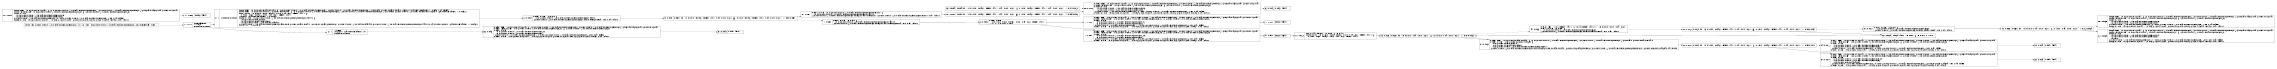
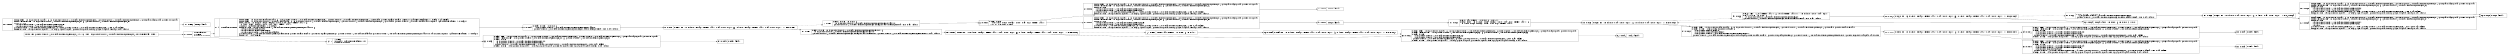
  digraph {
    fontname="DejaVu Sans Mono"
    rankdir=LR
    node [fontname="DejaVu Sans Mono" shape=record]
    edge [fontname="DejaVu Sans Mono"]
    n1 [label="{0\:\ 0x0000|MTH_ENTER_BLOCK\lSYNTHETIC\lSplitter:B:0:0x0000\l}"]
    n2 [label="{1\:\ ?|Splitter:B:0:0x0000\l|0x0000: IGET  (r0 I:android.content.Context) = (r6 I:android.support.v4.provider.FontsContractCompat$4) android.support.v4.provider.FontsContractCompat.4.val$context android.content.Context A[Catch:\{ NameNotFoundException \-\> 0x0095 \}, TRY_ENTER]\l0x0002: IGET  (r1 I:android.support.v4.provider.FontRequest) = (r6 I:android.support.v4.provider.FontsContractCompat$4) android.support.v4.provider.FontsContractCompat.4.val$request android.support.v4.provider.FontRequest A[Catch:\{ NameNotFoundException \-\> 0x0095 \}]\l0x0004: CONST  (r2 I:?[int, float, boolean, short, byte, char, OBJECT, ARRAY]) = \l  (0 ?[int, float, boolean, short, byte, char, OBJECT, ARRAY])\l A[Catch:\{ NameNotFoundException \-\> 0x0095 \}]\l0x0005: INVOKE  (r0 I:android.support.v4.provider.FontsContractCompat$FontFamilyResult) = \l  (r0 I:android.content.Context)\l  (r2 I:android.os.CancellationSignal)\l  (r1 I:android.support.v4.provider.FontRequest)\l android.support.v4.provider.FontsContractCompat.fetchFonts(android.content.Context, android.os.CancellationSignal, android.support.v4.provider.FontRequest):android.support.v4.provider.FontsContractCompat$FontFamilyResult type: STATIC A[Catch:\{ NameNotFoundException \-\> 0x0095 \}]\l0x0008: NOP   A[TRY_LEAVE]\l}"]
    n3 [label="{36\:\ ?|SYNTHETIC\lExcHandler: NameNotFoundException null\lSplitter:B:0:0x0000\l}"]
    n4 [label="{2\:\ 0x0009|0x0009: INVOKE  (r1 I:int) = \l  (r0 I:android.support.v4.provider.FontsContractCompat$FontFamilyResult)\l android.support.v4.provider.FontsContractCompat.FontFamilyResult.getStatusCode():int type: VIRTUAL \l}"]
    n5 [label="{35\:\ 0x0095|0x0095: IGET  (r0 I:android.os.Handler) = (r6 I:android.support.v4.provider.FontsContractCompat$4) android.support.v4.provider.FontsContractCompat.4.val$callerThreadHandler android.os.Handler \l0x0097: NEW_INSTANCE  (r1 I:android.support.v4.provider.FontsContractCompat$4$1) =  android.support.v4.provider.FontsContractCompat$4$1 \l0x0099: INVOKE  \l  (r1 I:android.support.v4.provider.FontsContractCompat$4$1)\l  (r6 I:android.support.v4.provider.FontsContractCompat$4)\l android.support.v4.provider.FontsContractCompat.4.1.\<init\>(android.support.v4.provider.FontsContractCompat$4):void type: DIRECT \l0x009c: INVOKE  (r0 I:android.os.Handler), (r1 I:java.lang.Runnable) android.os.Handler.post(java.lang.Runnable):boolean type: VIRTUAL \l}"]
    n6 [label="{3\:\ 0x000d|0x000d: IF  (r1 I:?[int, boolean, OBJECT, ARRAY, byte, short, char]) == (0 ?[int, boolean, OBJECT, ARRAY, byte, short, char])  \-\> B:12:0x0037 \l}"]
    n7 [label="{4\:\ 0x000f|0x000f: INVOKE  (r0 I:int) = \l  (r0 I:android.support.v4.provider.FontsContractCompat$FontFamilyResult)\l android.support.v4.provider.FontsContractCompat.FontFamilyResult.getStatusCode():int type: VIRTUAL \l}"]
    n8 [label="{12\:\ 0x0037|0x0037: INVOKE  (r0 I:android.support.v4.provider.FontsContractCompat$FontInfo[]) = \l  (r0 I:android.support.v4.provider.FontsContractCompat$FontFamilyResult)\l android.support.v4.provider.FontsContractCompat.FontFamilyResult.getFonts():android.support.v4.provider.FontsContractCompat$FontInfo[] type: VIRTUAL \l}"]
    n9 [label="{5\:\ 0x0013|0x0013: SWITCH  \l  (r0 I:?[int, float, boolean, short, byte, char, OBJECT, ARRAY])\l k:[1, 2] t:[0x002c, 0x0021] \l}"]
    n10 [label="{13\:\ 0x003b|0x003b: IF  (r0 I:?[int, boolean, OBJECT, ARRAY, byte, short, char]) == (0 ?[int, boolean, OBJECT, ARRAY, byte, short, char])  \-\> B:33:0x008a \l}"]
    n11 [label="{6\:\ 0x0016|0x0016: IGET  (r0 I:android.os.Handler) = (r6 I:android.support.v4.provider.FontsContractCompat$4) android.support.v4.provider.FontsContractCompat.4.val$callerThreadHandler android.os.Handler \l0x0018: NEW_INSTANCE  (r1 I:android.support.v4.provider.FontsContractCompat$4$4) =  android.support.v4.provider.FontsContractCompat$4$4 \l0x001a: INVOKE  \l  (r1 I:android.support.v4.provider.FontsContractCompat$4$4)\l  (r6 I:android.support.v4.provider.FontsContractCompat$4)\l android.support.v4.provider.FontsContractCompat.4.4.\<init\>(android.support.v4.provider.FontsContractCompat$4):void type: DIRECT \l0x001d: INVOKE  (r0 I:android.os.Handler), (r1 I:java.lang.Runnable) android.os.Handler.post(java.lang.Runnable):boolean type: VIRTUAL \l}"]
    n12 [label="{8\:\ 0x0021|0x0021: IGET  (r0 I:android.os.Handler) = (r6 I:android.support.v4.provider.FontsContractCompat$4) android.support.v4.provider.FontsContractCompat.4.val$callerThreadHandler android.os.Handler \l0x0023: NEW_INSTANCE  (r1 I:android.support.v4.provider.FontsContractCompat$4$3) =  android.support.v4.provider.FontsContractCompat$4$3 \l0x0025: INVOKE  \l  (r1 I:android.support.v4.provider.FontsContractCompat$4$3)\l  (r6 I:android.support.v4.provider.FontsContractCompat$4)\l android.support.v4.provider.FontsContractCompat.4.3.\<init\>(android.support.v4.provider.FontsContractCompat$4):void type: DIRECT \l0x0028: INVOKE  (r0 I:android.os.Handler), (r1 I:java.lang.Runnable) android.os.Handler.post(java.lang.Runnable):boolean type: VIRTUAL \l}"]
    n13 [label="{7\:\ 0x0020|0x0020: RETURN   \l}"]
    n14 [label="{9\:\ 0x002b|0x006b: RETURN   \l}"]
    n15 [label="{10\:\ 0x002c|0x002c: IGET  (r0 I:android.os.Handler) = (r6 I:android.support.v4.provider.FontsContractCompat$4) android.support.v4.provider.FontsContractCompat.4.val$callerThreadHandler android.os.Handler \l0x002e: NEW_INSTANCE  (r1 I:android.support.v4.provider.FontsContractCompat$4$2) =  android.support.v4.provider.FontsContractCompat$4$2 \l0x0030: INVOKE  \l  (r1 I:android.support.v4.provider.FontsContractCompat$4$2)\l  (r6 I:android.support.v4.provider.FontsContractCompat$4)\l android.support.v4.provider.FontsContractCompat.4.2.\<init\>(android.support.v4.provider.FontsContractCompat$4):void type: DIRECT \l0x0033: INVOKE  (r0 I:android.os.Handler), (r1 I:java.lang.Runnable) android.os.Handler.post(java.lang.Runnable):boolean type: VIRTUAL \l}"]
    n16 [label="{11\:\ 0x0036|0x0036: RETURN   \l}"]
    n17 [label="{17\:\ 0x0041|0x0041: ARRAY_LENGTH  (r1 I:int) = (r0 I:?[]) \l0x0042: CONST  (r3 I:?[int, float, boolean, short, byte, char, OBJECT, ARRAY]) = \l  (0 ?[int, float, boolean, short, byte, char, OBJECT, ARRAY])\l \l}"]
+   n18 [label="{14\:\ 0x003d|0x003d: ARRAY_LENGTH  (r1 I:int) = (r0 I:?[]) \l}"]
    n19 [label="{33\:\ 0x008a|0x008a: IGET  (r0 I:android.os.Handler) = (r6 I:android.support.v4.provider.FontsContractCompat$4) android.support.v4.provider.FontsContractCompat.4.val$callerThreadHandler android.os.Handler \l0x008c: NEW_INSTANCE  (r1 I:android.support.v4.provider.FontsContractCompat$4$5) =  android.support.v4.provider.FontsContractCompat$4$5 \l0x008e: INVOKE  \l  (r1 I:android.support.v4.provider.FontsContractCompat$4$5)\l  (r6 I:android.support.v4.provider.FontsContractCompat$4)\l android.support.v4.provider.FontsContractCompat.4.5.\<init\>(android.support.v4.provider.FontsContractCompat$4):void type: DIRECT \l0x0091: INVOKE  (r0 I:android.os.Handler), (r1 I:java.lang.Runnable) android.os.Handler.post(java.lang.Runnable):boolean type: VIRTUAL \l}"]
    n20 [label="{15\:\ 0x003e|0x003e: IF  (r1 I:?[int, boolean, OBJECT, ARRAY, byte, short, char]) != (0 ?[int, boolean, OBJECT, ARRAY, byte, short, char])  \-\> B:17:0x0041 \l}"]
    n21 [label="{34\:\ 0x0094|0x0094: RETURN   \l}"]
    n22 [label="{18\:\ 0x0043|0x0043: IF  (r3 I:?[int, byte, short, char]) \>= (r1 I:?[int, byte, short, char])  \-\> B:27:0x006c \l}"]
    n23 [label="{19\:\ 0x0045|0x0045: AGET  (r4 I:?[OBJECT, ARRAY]) = (r0 I:?[OBJECT, ARRAY][]), (r3 I:?[int, short, byte, char]) \l0x0047: INVOKE  (r5 I:int) = \l  (r4 I:android.support.v4.provider.FontsContractCompat$FontInfo)\l android.support.v4.provider.FontsContractCompat.FontInfo.getResultCode():int type: VIRTUAL \l}"]
    n24 [label="{27\:\ 0x006c|0x006c: IGET  (r1 I:android.content.Context) = (r6 I:android.support.v4.provider.FontsContractCompat$4) android.support.v4.provider.FontsContractCompat.4.val$context android.content.Context \l0x006e: INVOKE  (r0 I:android.graphics.Typeface) = \l  (r1 I:android.content.Context)\l  (r2 I:android.os.CancellationSignal)\l  (r0 I:android.support.v4.provider.FontsContractCompat$FontInfo[])\l android.support.v4.provider.FontsContractCompat.buildTypeface(android.content.Context, android.os.CancellationSignal, android.support.v4.provider.FontsContractCompat$FontInfo[]):android.graphics.Typeface type: STATIC \l}"]
    n25 [label="{20\:\ 0x004b|0x004b: IF  (r5 I:?[int, boolean, OBJECT, ARRAY, byte, short, char]) == (0 ?[int, boolean, OBJECT, ARRAY, byte, short, char])  \-\> B:26:0x0069 \l}"]
    n26 [label="{28\:\ 0x0072|0x0072: IF  (r0 I:?[int, boolean, OBJECT, ARRAY, byte, short, char]) != (0 ?[int, boolean, OBJECT, ARRAY, byte, short, char])  \-\> B:31:0x007f \l}"]
    n27 [label="{21\:\ 0x004d|0x004d: INVOKE  (r0 I:int) = \l  (r4 I:android.support.v4.provider.FontsContractCompat$FontInfo)\l android.support.v4.provider.FontsContractCompat.FontInfo.getResultCode():int type: VIRTUAL \l}"]
    n28 [label="{26\:\ 0x0069|0x0069: ARITH  (r3 I:int) = (r3 I:int) + (1 int) \l}"]
    n29 [label="{22\:\ 0x0051|0x0051: IF  (r0 I:?[int, byte, short, char]) \>= (0 ?[int, byte, short, char])  \-\> B:24:0x005e \l}"]
    n30 [label="{23\:\ 0x0053|0x0053: IGET  (r0 I:android.os.Handler) = (r6 I:android.support.v4.provider.FontsContractCompat$4) android.support.v4.provider.FontsContractCompat.4.val$callerThreadHandler android.os.Handler \l0x0055: NEW_INSTANCE  (r1 I:android.support.v4.provider.FontsContractCompat$4$6) =  android.support.v4.provider.FontsContractCompat$4$6 \l0x0057: INVOKE  \l  (r1 I:android.support.v4.provider.FontsContractCompat$4$6)\l  (r6 I:android.support.v4.provider.FontsContractCompat$4)\l android.support.v4.provider.FontsContractCompat.4.6.\<init\>(android.support.v4.provider.FontsContractCompat$4):void type: DIRECT \l0x005a: INVOKE  (r0 I:android.os.Handler), (r1 I:java.lang.Runnable) android.os.Handler.post(java.lang.Runnable):boolean type: VIRTUAL \l}"]
    n31 [label="{24\:\ 0x005e|0x005e: IGET  (r1 I:android.os.Handler) = (r6 I:android.support.v4.provider.FontsContractCompat$4) android.support.v4.provider.FontsContractCompat.4.val$callerThreadHandler android.os.Handler \l0x0060: NEW_INSTANCE  (r2 I:android.support.v4.provider.FontsContractCompat$4$7) =  android.support.v4.provider.FontsContractCompat$4$7 \l0x0062: INVOKE  \l  (r2 I:android.support.v4.provider.FontsContractCompat$4$7)\l  (r6 I:android.support.v4.provider.FontsContractCompat$4)\l  (r0 I:int)\l android.support.v4.provider.FontsContractCompat.4.7.\<init\>(android.support.v4.provider.FontsContractCompat$4, int):void type: DIRECT \l0x0065: INVOKE  (r1 I:android.os.Handler), (r2 I:java.lang.Runnable) android.os.Handler.post(java.lang.Runnable):boolean type: VIRTUAL \l}"]
+   n32 [label="{25\:\ 0x0068|0x0068: RETURN   \l}"]
    n33 [label="{29\:\ 0x0074|0x0074: IGET  (r0 I:android.os.Handler) = (r6 I:android.support.v4.provider.FontsContractCompat$4) android.support.v4.provider.FontsContractCompat.4.val$callerThreadHandler android.os.Handler \l0x0076: NEW_INSTANCE  (r1 I:android.support.v4.provider.FontsContractCompat$4$8) =  android.support.v4.provider.FontsContractCompat$4$8 \l0x0078: INVOKE  \l  (r1 I:android.support.v4.provider.FontsContractCompat$4$8)\l  (r6 I:android.support.v4.provider.FontsContractCompat$4)\l android.support.v4.provider.FontsContractCompat.4.8.\<init\>(android.support.v4.provider.FontsContractCompat$4):void type: DIRECT \l0x007b: INVOKE  (r0 I:android.os.Handler), (r1 I:java.lang.Runnable) android.os.Handler.post(java.lang.Runnable):boolean type: VIRTUAL \l}"]
    n34 [label="{31\:\ 0x007f|0x007f: IGET  (r1 I:android.os.Handler) = (r6 I:android.support.v4.provider.FontsContractCompat$4) android.support.v4.provider.FontsContractCompat.4.val$callerThreadHandler android.os.Handler \l0x0081: NEW_INSTANCE  (r2 I:android.support.v4.provider.FontsContractCompat$4$9) =  android.support.v4.provider.FontsContractCompat$4$9 \l0x0083: INVOKE  \l  (r2 I:android.support.v4.provider.FontsContractCompat$4$9)\l  (r6 I:android.support.v4.provider.FontsContractCompat$4)\l  (r0 I:android.graphics.Typeface)\l android.support.v4.provider.FontsContractCompat.4.9.\<init\>(android.support.v4.provider.FontsContractCompat$4, android.graphics.Typeface):void type: DIRECT \l0x0086: INVOKE  (r1 I:android.os.Handler), (r2 I:java.lang.Runnable) android.os.Handler.post(java.lang.Runnable):boolean type: VIRTUAL \l}"]
    n35 [label="{30\:\ 0x007e|0x007e: RETURN   \l}"]
    n36 [label="{32\:\ 0x0089|0x0089: RETURN   \l}"]
    n37 [label="{37\:\ 0x009f|0x009f: RETURN   \l}"]
    n38 [label="{public void android.support.v4.provider.FontsContractCompat.4.run((r6 'this' I:android.support.v4.provider.FontsContractCompat$4 A[IMMUTABLE_TYPE, THIS])) }"]
    n1 -> n2
    n1 -> n3
    n2 -> n4
    n3 -> n5
    n4 -> n6
    n5 -> n37
    n6 -> n7 [style=dashed]
    n6 -> n8
    n7 -> n9
    n8 -> n10
    n9 -> n11
    n9 -> n12
+   n10 -> n18 [style=dashed]
    n10 -> n19
    n11 -> n13
    n12 -> n14
    n14 -> n17
    n15 -> n16
    n17 -> n22
+   n18 -> n20
    n19 -> n21
    n20 -> n19 [style=dashed]
    n22 -> n23 [style=dashed]
    n22 -> n24
    n23 -> n25
    n24 -> n26
    n25 -> n27 [style=dashed]
    n25 -> n28
    n26 -> n33 [style=dashed]
    n26 -> n34
    n27 -> n29
    n28 -> n22
    n29 -> n30 [style=dashed]
    n29 -> n31
+   n30 -> n32
+   n31 -> n32
    n33 -> n35
    n34 -> n36
    n38 -> n1
  }
